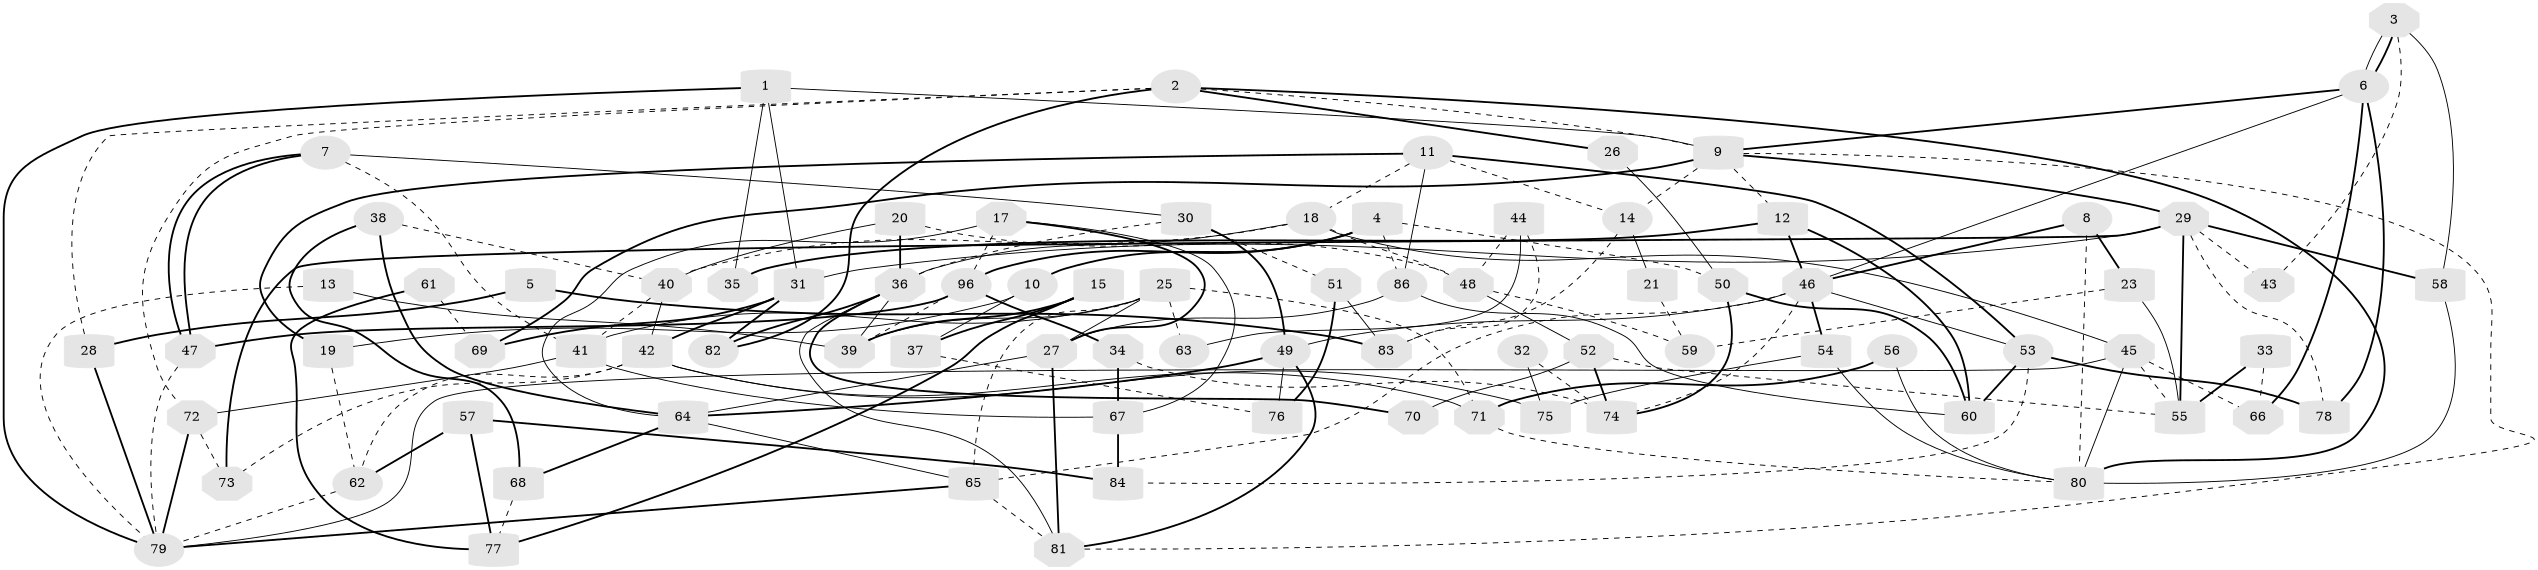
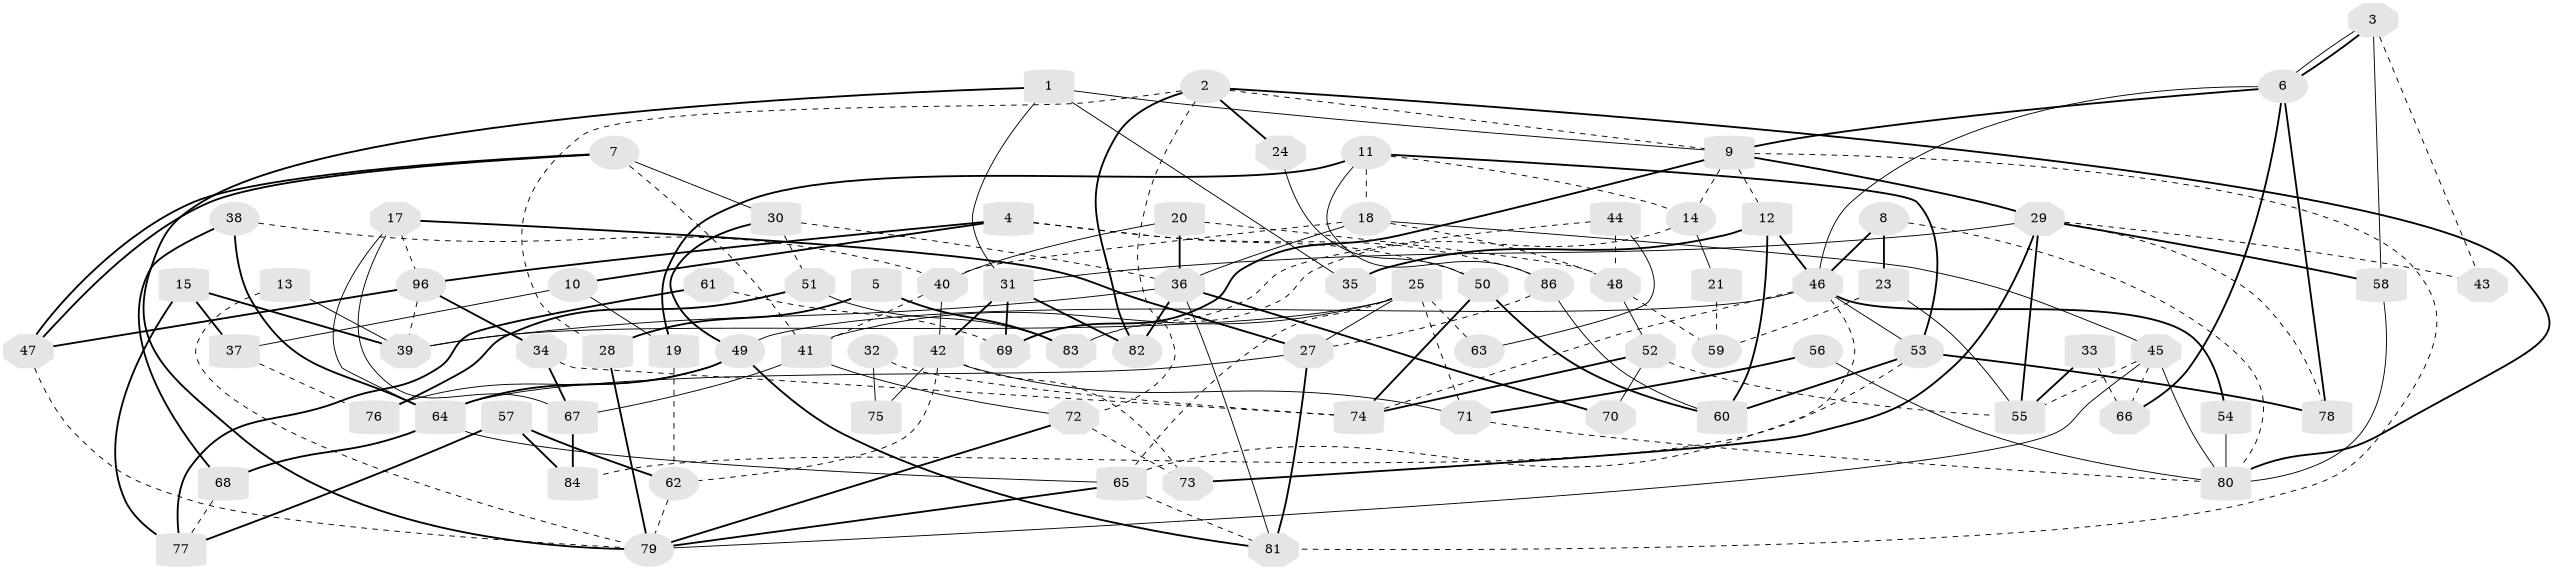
  graph {
    fontname="DejaVu Serif"
    node [color=gray90 fontname="DejaVu Serif" shape=cylinder style=filled]
    edge [fontname="DejaVu Serif" style=bold]
    1
    9
    31
    35 [shape=octagon]
    79 [shape=ellipse]
    12
    14 [shape=ellipse]
    29 [shape=octagon]
    69 [shape=octagon]
    81 [shape=octagon]
    82 [shape=ellipse]
    42
    2 [shape=ellipse]
-   24 [shape=octagon label=26]
+   24 [shape=octagon]
    28
    72 [shape=octagon]
    80
    50 [shape=octagon]
    73 [shape=octagon]
    3 [shape=octagon]
    6 [shape=ellipse]
    43 [shape=octagon]
    58
    46 [shape=octagon]
    66 [shape=octagon]
    78
    10 [shape=ellipse]
    4
    n29 [label=86 shape=ellipse]
    n30 [label=96 shape=ellipse]
    19
    37
    60
    27 [shape=octagon]
    47 [shape=octagon]
    39 [shape=octagon]
    34 [shape=octagon]
    74
    5
    83 [shape=octagon]
    53 [shape=ellipse]
    65
    49 [shape=ellipse]
    54
    7 [shape=ellipse]
    30
    41
    36 [shape=octagon]
    51 [shape=octagon]
    67
    8 [shape=ellipse]
    23
    59 [shape=ellipse]
    55
    21
    62 [shape=ellipse]
    76
    11 [shape=ellipse]
    18 [shape=ellipse]
    40 [shape=octagon]
    45 [shape=octagon]
    48 [shape=octagon]
    84
    13
    15
    77
    64
    17 [shape=octagon]
    68
    70 [shape=octagon]
    52 [shape=octagon]
    20
    44
    63 [shape=ellipse]
    25
    71 [shape=octagon]
    75
    32 [shape=ellipse]
    33
    38 [shape=ellipse]
    56 [shape=ellipse]
    57
    61 [shape=octagon]
    1 -- 9 [style=solid]
    1 -- 31 [style=solid]
    1 -- 35 [style=solid]
    1 -- 79
    9 -- 12 [style=dashed]
    9 -- 14 [style=dashed]
    9 -- 29
    9 -- 69
    9 -- 81 [style=dashed]
    31 -- 69
    31 -- 82
    31 -- 42
    12 -- 35
    12 -- 46
    12 -- 60
    14 -- 83 [style=dashed]
    14 -- 21 [style=solid]
    29 -- 31 [style=solid]
    29 -- 73
    29 -- 43 [style=dashed]
    29 -- 58
    29 -- 78 [style=dashed]
    29 -- 55
    42 -- 73 [style=dashed]
    42 -- 62 [style=dashed]
    42 -- 71 [style=solid]
    42 -- 75 [style=solid]
    2 -- 9 [style=dashed]
    2 -- 82
    2 -- 24
    2 -- 28 [style=dashed]
    2 -- 72 [style=dashed]
    2 -- 80
    24 -- 50 [style=solid]
    28 -- 79
    72 -- 79
    72 -- 73 [style=dashed]
    50 -- 60
    50 -- 74
    3 -- 6 [style=solid]
    3 -- 6
    3 -- 43 [style=dashed]
    3 -- 58 [style=solid]
    6 -- 9
    6 -- 46 [style=solid]
    6 -- 66
    6 -- 78
    58 -- 80 [style=solid]
    46 -- 74 [style=dashed]
    46 -- 53 [style=solid]
    46 -- 65 [style=dashed]
    46 -- 49 [style=solid]
    46 -- 54
    10 -- 19 [style=solid]
    10 -- 37 [style=solid]
    4 -- 50 [style=dashed]
    4 -- 10
    4 -- n29 [style=dashed]
    4 -- n30
    n29 -- 60 [style=solid]
-   n29 -- 27 [style=solid]
+   n29 -- 27 [style=dashed]
    n30 -- 47
    n30 -- 39 [style=dashed]
    n30 -- 34
    19 -- 62 [style=dashed]
    37 -- 76 [style=dashed]
    27 -- 81
    27 -- 64 [style=solid]
    47 -- 79 [style=dashed]
    34 -- 74 [style=dashed]
    34 -- 67
    5 -- 28
    5 -- 83
    53 -- 78
    53 -- 60
    53 -- 84 [style=dashed]
    65 -- 79
    65 -- 81 [style=dashed]
    49 -- 81
    49 -- 76 [style=solid]
    49 -- 64
    54 -- 80 [style=solid]
-   54 -- 75 [style=solid]
    7 -- 47
    7 -- 47
    7 -- 30 [style=solid]
    7 -- 41 [style=dashed]
    30 -- 49
    30 -- 36 [style=dashed]
    30 -- 51 [style=dashed]
    41 -- 72 [style=solid]
    41 -- 67 [style=solid]
    36 -- 81 [style=solid]
    36 -- 82
    36 -- 39 [style=solid]
    36 -- 70
    51 -- 83 [style=solid]
    51 -- 76
    67 -- 84
    8 -- 80 [style=dashed]
    8 -- 46
    8 -- 23
    23 -- 59 [style=dashed]
    23 -- 55 [style=solid]
    21 -- 59 [style=dashed]
    62 -- 79 [style=dashed]
    11 -- 14 [style=dashed]
    11 -- n29 [style=solid]
    11 -- 19
    11 -- 53
    11 -- 18 [style=dashed]
    18 -- 36 [style=solid]
    18 -- 40 [style=dashed]
    18 -- 45 [style=solid]
    18 -- 48 [style=dashed]
    40 -- 42 [style=solid]
    40 -- 41 [style=dashed]
    45 -- 79 [style=solid]
    45 -- 80 [style=solid]
    45 -- 66 [style=dashed]
    45 -- 55 [style=dashed]
    48 -- 59 [style=dashed]
    48 -- 52 [style=solid]
    13 -- 79 [style=dashed]
    13 -- 39 [style=solid]
    15 -- 37
    15 -- 39
    15 -- 77
    64 -- 65 [style=solid]
    64 -- 68
    17 -- n30 [style=dashed]
    17 -- 27
    17 -- 67 [style=solid]
    17 -- 64 [style=solid]
    68 -- 77 [style=dashed]
    52 -- 74
    52 -- 55 [style=dashed]
    52 -- 70 [style=solid]
    20 -- 36
    20 -- 40 [style=solid]
    20 -- 48 [style=dashed]
    44 -- 83 [style=dashed]
    44 -- 48 [style=dashed]
    44 -- 63 [style=solid]
    25 -- 27 [style=solid]
    25 -- 39 [style=solid]
    25 -- 65 [style=dashed]
    25 -- 41 [style=solid]
    25 -- 63 [style=dashed]
    25 -- 71 [style=dashed]
    71 -- 80 [style=dashed]
    32 -- 74 [style=dashed]
    32 -- 75 [style=solid]
    33 -- 66 [style=dashed]
    33 -- 55
    38 -- 40 [style=dashed]
    38 -- 64
    38 -- 68
    56 -- 80 [style=solid]
    56 -- 71
    57 -- 62
    57 -- 84
    57 -- 77
    61 -- 69 [style=dashed]
    61 -- 77
  }
